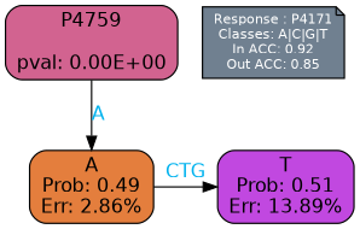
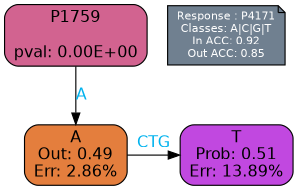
  digraph {
    ranksep=equally
    splines=polylines
    node [color=black fontname=helvetica shape=box style="filled, rounded"]
    edge [fontcolor=deepskyblue2 fontname=helvetica]
-   n1 [fillcolor="#e47e3d" label="A\nProb: 0.49\nErr: 2.86%"]
+   n1 [fillcolor="#e47e3d" label="A\nOut: 0.49\nErr: 2.86%"]
    n2 [fillcolor="#c148e0" label="T\nProb: 0.51\nErr: 13.89%"]
    n3 [align=left fillcolor=slategray fontcolor=white fontsize=10 label="Response : P4171\nClasses: A|C|G|T\nIn ACC: 0.92\nOut ACC: 0.85\n" shape=note style=filled]
-   n4 [fillcolor="#d26390" label="P4759\n\npval: 0.00E+00"]
+   n4 [fillcolor="#d26390" label="P1759\n\npval: 0.00E+00"]
    subgraph sub_1 {
      rank=same
      n1
      n2
    }
    subgraph sub_2 {
      rank=same
      n3
      n4
    }
    n1 -> n2 [label=CTG]
    n4 -> n1 [label=A]
  }
